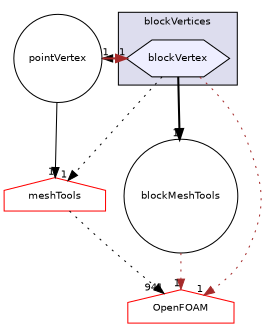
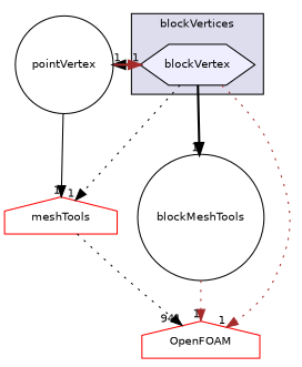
  digraph {
    compound=true
    node [fontname=Helvetica fontsize=10 shape=circle]
    edge [color=black headlabel=1 labeldistance=1.5 labelfontname=Helvetica labelfontsize=10 style=dotted]
    n1 [fillcolor="#eeeeff" label=blockVertex pencolor=black shape=hexagon style=filled]
    n2 [label=pointVertex]
    n3 [color=red label=meshTools shape=house]
    n4 [label=blockMeshTools]
    n5 [color=red label=OpenFOAM shape=house]
    subgraph cluster_1 {
      bgcolor="#ddddee"
      fontname=Helvetica
      fontsize=10
      label=blockVertices
      pencolor=black
      n1
    }
-   n1 -> n2 [style=solid]
+   n1 -> n2 [style=bold]
    n1 -> n3
    n1 -> n4 [style=bold]
    n1 -> n5 [color=brown]
    n2 -> n1 [color=brown style=bold]
    n2 -> n3 [style=solid]
    n3 -> n5 [headlabel=941]
    n4 -> n5 [color=brown]
  }
